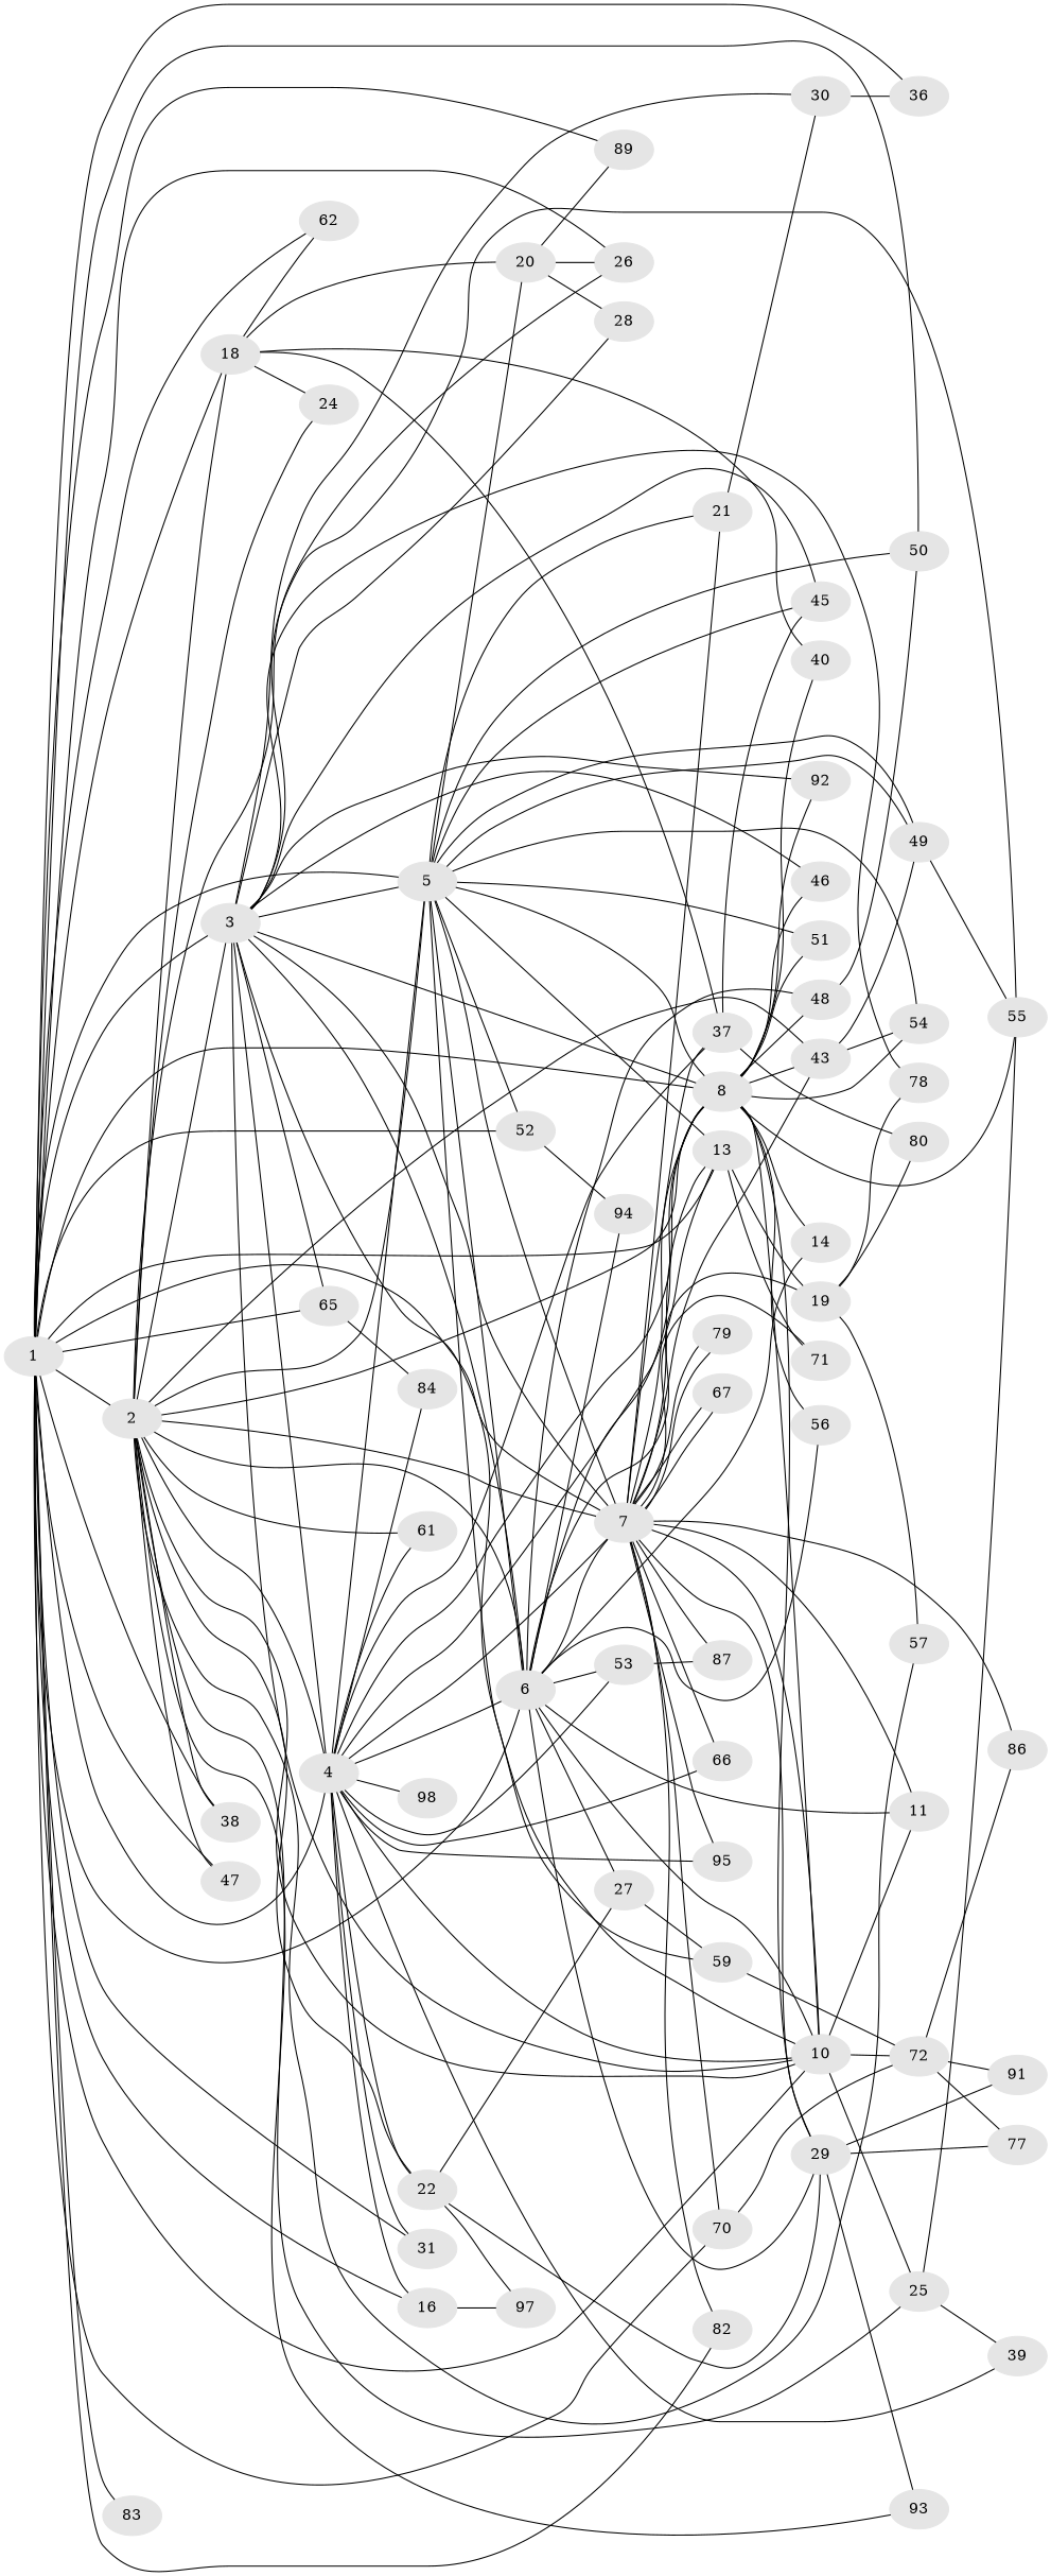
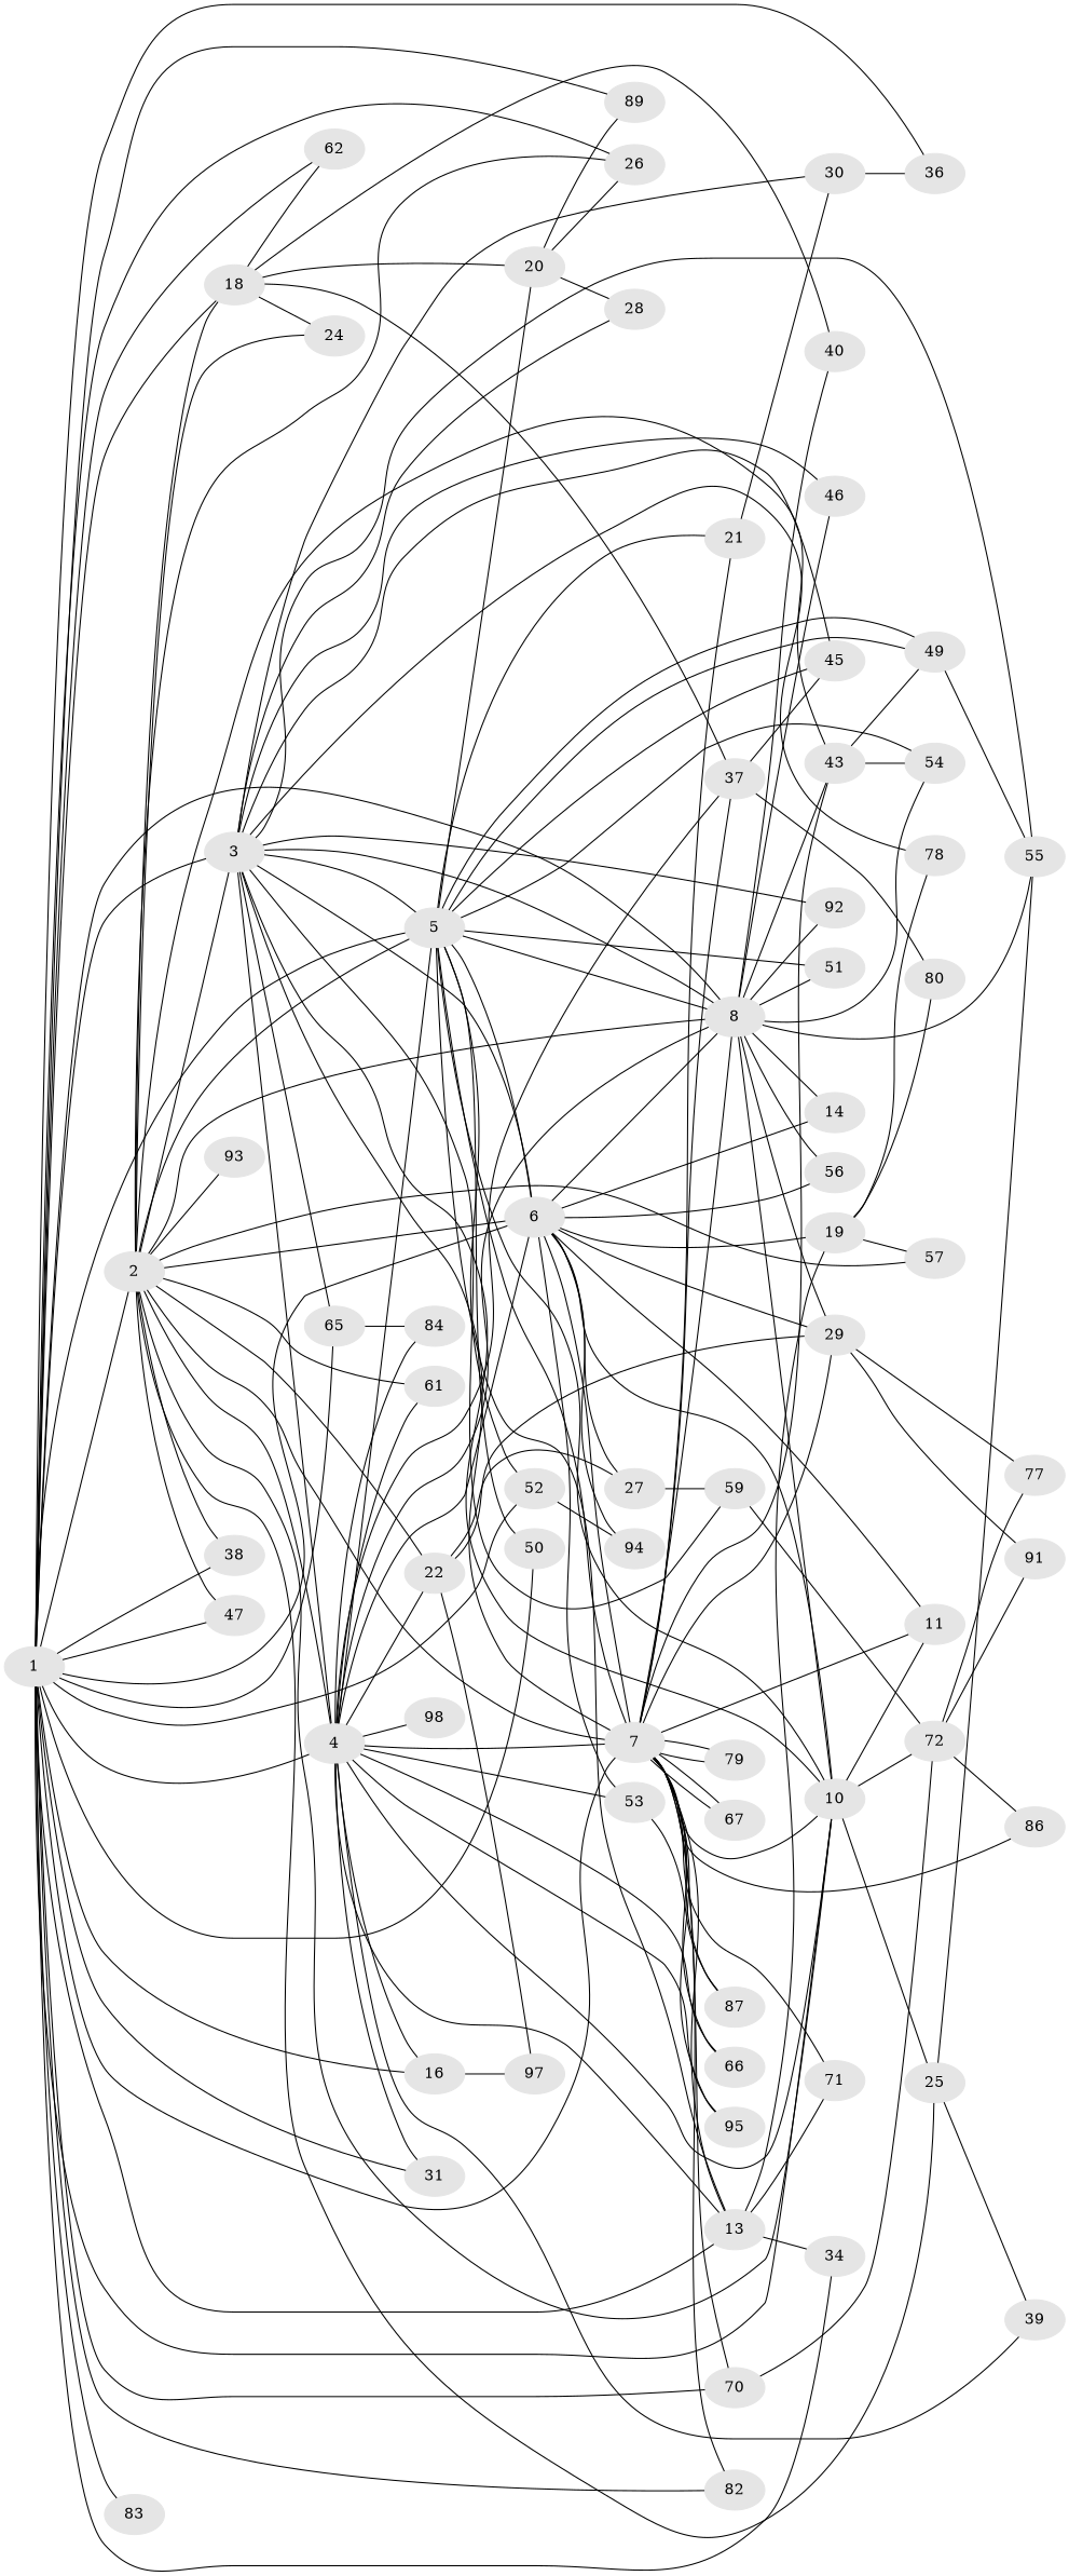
  graph {
    rankdir=LR
    node [color=gray90 style=filled]
    1 [super="+9"]
    2 [super="+15"]
    3 [super="+12"]
    4 [super="+17"]
    5 [super="+41"]
    6 [super="+96"]
    7 [super="+64"]
    8 [super="+23"]
    10
    13 [super="+88"]
    16
    18 [super="+32"]
    26 [super="+74"]
    31
+   34
    36
    38
    47
    50 [super="+60"]
    52
    62
    65
    70
    82
    83
    89
    22 [super="+100"]
    24
    25 [super="+90"]
    43 [super="+69"]
    57
    61
    93
    28
    30 [super="+75"]
    45 [super="+58"]
    46
    55 [super="+68"]
    59
    78
    92
    37 [super="+81"]
    39
    53
    66
    84
    95
    98
    20 [super="+35"]
    21
    49 [super="+63"]
    51
    54 [super="+76"]
    11 [super="+99"]
    14
    19
    27
    29 [super="+85"]
-   48
    56
    94
    67
    71
    79
    86
    87
    40
    72 [super="+73"]
    97
    80
    77
    91
    1 -- 2 [weight=3]
    1 -- 3 [weight=2]
    1 -- 4 [weight=2]
    1 -- 5 [weight=2]
    1 -- 6 [weight=3]
    1 -- 7 [weight=2]
    1 -- 8 [weight=2]
    1 -- 10 [weight=2]
    1 -- 13
    1 -- 16
    1 -- 18 [weight=2]
    1 -- 26
    1 -- 31
+   1 -- 34
    1 -- 36
    1 -- 38
    1 -- 47
    1 -- 50
    1 -- 52
    1 -- 62
    1 -- 65
    1 -- 70
    1 -- 82
    1 -- 83 [weight=2]
    1 -- 89
    2 -- 3
    2 -- 4
    2 -- 5 [weight=2]
    2 -- 6
    2 -- 7
    2 -- 8
    2 -- 10
    2 -- 18
    2 -- 26
    2 -- 38
    2 -- 47
    2 -- 22
    2 -- 24
    2 -- 25
    2 -- 43
    2 -- 57
    2 -- 61
    2 -- 93
    3 -- 4
    3 -- 5 [weight=2]
    3 -- 6
    3 -- 7
    3 -- 8
    3 -- 10
    3 -- 65
    3 -- 28
    3 -- 30
    3 -- 45
    3 -- 46
    3 -- 55
    3 -- 59
    3 -- 78
    3 -- 92
    4 -- 5
    4 -- 6
    4 -- 7
    4 -- 8 [weight=2]
    4 -- 10
    4 -- 13
    4 -- 16
    4 -- 31
    4 -- 22
    4 -- 61
    4 -- 37
    4 -- 39
    4 -- 53
    4 -- 66
    4 -- 84
    4 -- 95
    4 -- 98
    5 -- 6
    5 -- 7
    5 -- 8
    5 -- 10
    5 -- 13
    5 -- 50
    5 -- 52
    5 -- 45
    5 -- 20
    5 -- 21
    5 -- 49
    5 -- 49
    5 -- 51
    5 -- 54
    6 -- 7
    6 -- 8
    6 -- 10
    6 -- 53
    6 -- 11
    6 -- 14
    6 -- 19
    6 -- 27
    6 -- 29
-   6 -- 48
    6 -- 56
    6 -- 94
    7 -- 8
    7 -- 10
    7 -- 13
    7 -- 70
    7 -- 82
    7 -- 43
    7 -- 37
    7 -- 66
    7 -- 95
    7 -- 21
    7 -- 11
    7 -- 29
    7 -- 67
    7 -- 67
    7 -- 71
    7 -- 79
    7 -- 79
    7 -- 86
    7 -- 87
    8 -- 10
    8 -- 43
    8 -- 46
    8 -- 55
    8 -- 92
    8 -- 51
    8 -- 54
    8 -- 14
    8 -- 29
-   8 -- 48
    8 -- 56
    8 -- 40
    10 -- 25
    10 -- 11
    10 -- 72
+   13 -- 34
    13 -- 19
    13 -- 71
    16 -- 97
    18 -- 62
    18 -- 24
    18 -- 37 [weight=2]
    18 -- 20
    18 -- 40
    52 -- 94
    65 -- 84
    70 -- 72
    22 -- 27
    22 -- 29
    22 -- 97
    25 -- 55
    25 -- 39
    43 -- 49
    43 -- 54
    30 -- 36 [weight=2]
    59 -- 72
    37 -- 45
    37 -- 80
    53 -- 87
    20 -- 26
    20 -- 89
    20 -- 28 [weight=2]
    21 -- 30
    49 -- 55
    19 -- 57
    19 -- 78
    19 -- 80
    27 -- 59
-   29 -- 93
    29 -- 77
    29 -- 91
-   48 -- 50
    72 -- 86
    72 -- 77
    72 -- 91
  }
